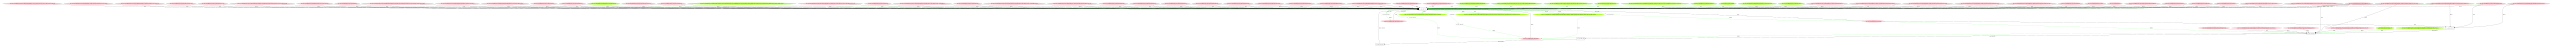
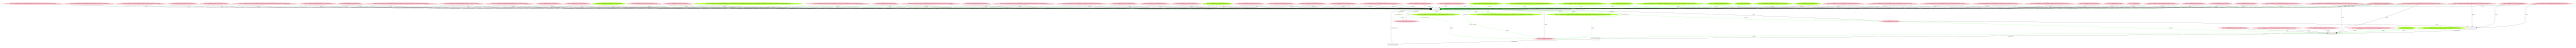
  digraph {
    fontname="Liberation Serif"
    rankdir=TB
    node [color=pink fontname="Liberation Serif" shape=oval style=filled]
    edge [color=black fontname="Liberation Serif"]
    n1 [color=black label="exe_name: null cmd: " shape=box style=solid]
    n2 [color=greenyellow label="exe_name: null cmd: " shape=box style=solid]
    n3 [color=greenyellow label="exe_name: null cmd: " shape=box style=solid]
    n4 [color=greenyellow label="exe_name: null cmd: " shape=box style=solid]
    n5 [color=greenyellow label="exe_name: null cmd: " shape=box style=solid]
    n6 [color=greenyellow label="path: /Device/HarddiskVolume2/USERS/ADMIN/APPDATA/ROAMING/MOZILLA/FIREFOX/PROFILES/LXKEHH21.DEFAULT/PLACES.SQLITE-WAL"]
    n7 [color=greenyellow label="path: /Device/HarddiskVolume2/Users/admin/AppData/Local/Temp/msohtmlclip1/01/clip_themedata.thmx"]
    n8 [color=greenyellow label="path: /Device/HarddiskVolume2/Users/admin/AppData/Roaming/Microsoft/Windows/Recent/AutomaticDestinations/a4a5324453625195.automaticDestinations-ms"]
    n9 [label="path: /Device/HarddiskVolume2/WINDOWS"]
    n10 [label="path: /Device/HarddiskVolume2/Users/admin"]
    n11 [label="path: /Device/HarddiskVolume2/WINDOWS/system32"]
    n12 [color=black label="exe_name: null cmd: " shape=box style=solid]
    n13 [color=black label="exe_name: null cmd: " shape=box style=solid]
    n14 [color=black label="exe_name: null cmd: " shape=box style=solid]
    n15 [label="path: /Device/HarddiskVolume2/Users/admin/AppData/Roaming/Microsoft/Windows/Themes"]
    n16 [label="path: /Device/HarddiskVolume2/Users/admin/AppData/Roaming"]
    n17 [label="path: /Device/HarddiskVolume2/Users/admin/AppData/Roaming/Microsoft/Windows/Themes/slideshow.ini"]
    n18 [color=greenyellow label="path: /Device/HarddiskVolume2/WINDOWS/System32/drivers/en-US/ACPI.sys.mui"]
    n19 [color=black label="exe_name: null cmd: " shape=box style=solid]
    n20 [label="path: /Device/HarddiskVolume2/Windows/System32/filemgmt.ntdll"]
    n21 [label="path: /Device/HarddiskVolume2/Windows/System32/en-US/filemgmt.dll.mui"]
    n22 [label="path: /Device/HarddiskVolume2/Users/admin/AppData/Local"]
    n23 [label="path: /Device/HarddiskVolume2/Users/admin/AppData/Local/Microsoft/Windows/Explorer/IconCacheToDelete"]
    n24 [label="path: /Device/HarddiskVolume2/Users/admin/AppData/Local/Microsoft/Windows/Explorer/iconcache_16.db"]
    n25 [label="path: /Device/HarddiskVolume2/Users/admin/AppData/Local/Microsoft/Windows/Explorer/iconcache_32.db"]
    n26 [color=greenyellow label="path: /Device/HarddiskVolume2/Users/admin/Documents"]
    n27 [color=greenyellow label="path: /Windows/System32/combase.dll"]
    n28 [label="path: /Device/HarddiskVolume2/Users/admin/AppData/Local/Microsoft/Windows/Explorer"]
    n29 [label="path: /Device/HarddiskVolume2/Users/admin/AppData/Local/Microsoft/Windows/Explorer/ThumbCacheToDelete"]
    n30 [label="path: /Device/HarddiskVolume2/Users/admin/AppData/Local/Microsoft/Windows/Explorer/thumbcache_idx.db"]
    n31 [label="path: /Device/HarddiskVolume2/Users/admin/AppData/Local/Microsoft/Windows/Explorer/thumbcache_16.db"]
    n32 [label="path: /Device/HarddiskVolume2/Users/admin/AppData/Local/Microsoft/Windows/Explorer/thumbcache_48.db"]
    n33 [label="path: /Device/HarddiskVolume2/Users/Public/Desktop"]
    n34 [label="path: /Device/HarddiskVolume2/Users/Public"]
    n35 [label="path: /Device/HarddiskVolume2"]
    n36 [label="path: /Device/HarddiskVolume2/Users/Public/Desktop/Mozilla Thunderbird.lnk"]
    n37 [label="path: /Device/HarddiskVolume2/Users/Public/Pictures"]
    n38 [label="path: /Device/HarddiskVolume2/Users/Public/Music"]
    n39 [label="path: /Device/HarddiskVolume2/Users/Public/Videos"]
    n40 [label="path: /Device/HarddiskVolume2/Users/admin/Desktop/20190502_elevate2_windows_Release"]
    n41 [label="path: /Device/HarddiskVolume2/Users/admin/Desktop/20190502_elevate2_windows_Release/elevate2_windows_Release/folder.gif"]
    n42 [label="path: /Device/HarddiskVolume2/Users/admin/Desktop/20190502_elevate2_windows_Release/elevate2_windows_Release/folder.jpg"]
    n43 [label="path: /Device/HarddiskVolume2/Users/admin/AppData/Local/Microsoft/Windows/Explorer/iconcache_idx.db"]
    n44 [label="path: /Device/HarddiskVolume2/Users/admin/AppData/Local/Microsoft/Windows/Explorer/iconcache_256.db"]
    n45 [label="path: /Device/HarddiskVolume2/Windows/System32/imageres.dll"]
    n46 [label="path: /Device/HarddiskVolume2/Users/admin/Desktop/firefox.lnk"]
    n47 [label="path: /Device/HarddiskVolume2/Users/admin/AppData/Roaming/Microsoft/Windows/Start Menu/Programs/System Tools/Command Prompt.lnk"]
    n48 [label="path: /Device/HarddiskVolume2/WINDOWS/system32/cmd.exe:Zone.Identifier"]
    n49 [label="path: /Device/HarddiskVolume2/Users/admin/AppData"]
    n50 [label="path: /Device/HarddiskVolume2/Users/admin/AppData/Roaming/Microsoft/Windows/Start Menu/Programs/System Tools/Command Prompt.lnk:Zone.Identifier"]
    n51 [label="path: /Device/HarddiskVolume2/Users/admin/AppData/Roaming/Microsoft/Windows/Start Menu"]
    n52 [label="path: /Device/HarddiskVolume2/WINDOWS/WinSxS/FileMaps/$$_system32_21f9a9c4a2f8b514.cdf-ms"]
    n53 [label="path: /Device/HarddiskVolume2/Users/admin/Desktop/%1"]
    n54 [label="path: /Device/HarddiskVolume2/Users/Public/Desktop/%1"]
    n55 [color=greenyellow label="path: /Device/HarddiskVolume2/Users/admin/AppData/Roaming/Microsoft/Windows/Start Menu/Programs"]
    n56 [color=greenyellow label="path: /Device/HarddiskVolume2/WINDOWS/www32/NOTEPAD.EXE"]
    n57 [label="path: /Device/HarddiskVolume2/Program Files/mozilla/firefox/firefox.exe"]
    n58 [label="path: /Device/HarddiskVolume2/Program Files/mozilla/firefox"]
    n59 [color=greenyellow label="path: /Device/HarddiskVolume2/USERS/ADMIN/APPDATA/LOCAL/MICROSOFT/OFFICE/15.0/WEBSERVICECACHE/ALLUSERS/CLIENTTEMPLATES.CONTENT.OFFICE.NET/SUPPORT-TEMPLATES-EN-US-MT78500733.PNG0"]
    n60 [label="path: /Device/HarddiskVolume2/Program Files/WindowsApps/Microsoft.WindowsStore_11811.1001.18.0_x64__8wekyb3d8bbwe/resources.pri"]
    n61 [label="path: /Device/HarddiskVolume2/Program Files/desktop.ini"]
    n62 [label="path: /Device/HarddiskVolume2/Program Files/WindowsApps/Microsoft.WindowsStore_11811.1001.18.0_x64__8wekyb3d8bbwe"]
    n63 [label="path: /Device/HarddiskVolume2/Program Files/WindowsApps"]
    n64 [label="path: /Device/HarddiskVolume2/Program Files/WindowsApps/Microsoft.WindowsStore_11811.1001.18.0_x64__8wekyb3d8bbwe/Assets"]
    n65 [label="path: /Device/HarddiskVolume2/Users/admin/AppData/Local/Microsoft/Windows/Explorer/thumbcache_32.db"]
    n66 [label="path: /Device/HarddiskVolume2/Users/admin/Desktop/upgather"]
    n67 [label="path: /Device/HarddiskVolume2/Users/admin/Desktop/sponspeck"]
    n68 [label="path: /Device/HarddiskVolume2/Users/admin/Desktop/soaproot"]
-   n69 [label="path: /Device/HarddiskVolume2/Users/admin/Desktop/ruthenium"]
+   n69 [label="path: /Device/HarddiskVolume2/Users/admin/Desktop/ruthenium" fillcolor=greenyellow]
    n70 [label="path: /Device/HarddiskVolume2/Users/admin/Desktop/preaseptic"]
    n71 [label="path: /Device/HarddiskVolume2/Users/admin/Desktop/outsprue"]
    n72 [label="path: /Device/HarddiskVolume2/Users/admin/Desktop/misdrove"]
    n73 [label="path: /Device/HarddiskVolume2/Users/admin/Desktop/enqueue"]
    n74 [label="path: /Device/HarddiskVolume2/Users/admin/Desktop/20190502_elevate2_windows_Release.zip"]
    n75 [label="path: /Device/HarddiskVolume2/Users/admin/Desktop/oldstyle"]
    n76 [label="path: /Device/HarddiskVolume2/Users/admin/Desktop/muscovitized"]
    n77 [color=greenyellow label="path: /Device/HarddiskVolume2/WINDOWS/SYSTEM32/SPPOBJS.DLL"]
    n78 [color=greenyellow label="path: /Device/HarddiskVolume2/Program Files/Microsoft Office 15/root/Office15/OSFROAMINGPROXY.DLL"]
    n79 [color=greenyellow label="path: /Device/HarddiskVolume2/Users/admin/Documents/Documents/Documents/Documents/arseniate.docx"]
    n80 [color=greenyellow label="path: /SystemRoot/System32/drivers/BasicRender.sys"]
    n81 [color=greenyellow label="path: /Device/HarddiskVolume2/Users/admin/AppData/Roaming/Microsoft/Word/www.quiznos.com307377222548658337/www.quiznos.com.docx.lnk"]
    n82 [color=greenyellow label="path: /Device/HarddiskVolume2/salt/bin/Lib/tempfile.pyc"]
    n83 [color=greenyellow label="path: /SystemRoot/System32/ntdll.dll"]
    n1 -> n2 [color=green label=FILE_EXEC]
    n1 -> n3 [color=green label=FILE_EXEC]
    n1 -> n4 [color=green label=FILE_EXEC]
    n1 -> n5 [color=green label=FILE_EXEC]
    n1 -> n6 [color=green label=WRITE]
    n1 -> n6 [color=green label=WRITE]
    n1 -> n7 [color=green label=WRITE]
    n1 -> n8 [color=green label=WRITE]
    n2 -> n9 [color=green label=WRITE]
    n3 -> n9 [color=green label=WRITE]
    n3 -> n10 [color=green label=WRITE]
    n4 -> n9 [color=green label=WRITE]
    n5 -> n11 [color=green label=WRITE]
    n8 -> n1 [color=green label=READ]
    n9 -> n1 [label=READ]
    n10 -> n1 [label=READ]
    n10 -> n12 [label=READ]
    n11 -> n1 [label=READ]
    n12 -> n13 [label=PROC_CREATE]
    n13 -> n9 [color=green label=WRITE]
    n13 -> n10 [color=green label=WRITE]
    n13 -> n14 [label=PROC_CREATE]
    n14 -> n19 [label=PROC_CREATE]
    n15 -> n1 [label=READ]
    n15 -> n12 [label=READ]
    n16 -> n1 [color=green label=READ]
    n16 -> n12 [label=READ]
    n17 -> n1 [label=READ]
    n17 -> n12 [label=READ]
    n18 -> n1 [color=green label=READ]
    n19 -> n1 [label=PROC_CREATE]
    n20 -> n13 [label=READ]
    n21 -> n13 [label=READ]
    n22 -> n1 [label=READ]
    n22 -> n13 [label=READ]
    n23 -> n13 [label=READ]
    n24 -> n1 [label=READ]
    n24 -> n13 [label=READ]
    n25 -> n13 [label=READ]
    n26 -> n1 [color=green label=READ]
    n27 -> n13 [color=green label=READ]
    n28 -> n1 [label=READ]
    n29 -> n1 [label=READ]
    n30 -> n1 [label=READ]
    n31 -> n1 [label=READ]
    n32 -> n1 [label=READ]
    n33 -> n1 [label=READ]
    n34 -> n1 [label=READ]
    n35 -> n1 [label=READ]
    n36 -> n1 [label=READ]
    n37 -> n1 [label=READ]
    n38 -> n1 [label=READ]
    n39 -> n1 [label=READ]
    n40 -> n1 [label=READ]
    n41 -> n1 [label=READ]
    n42 -> n1 [label=READ]
    n43 -> n1 [label=READ]
    n44 -> n1 [label=READ]
    n45 -> n1 [label=READ]
    n46 -> n1 [label=READ]
    n47 -> n1 [label=READ]
    n48 -> n1 [label=READ]
    n49 -> n1 [label=READ]
    n50 -> n1 [label=READ]
    n51 -> n1 [label=READ]
    n52 -> n1 [label=READ]
    n53 -> n1 [label=READ]
    n54 -> n1 [label=READ]
    n55 -> n13 [color=green label=READ]
    n56 -> n1 [color=green label=READ]
    n57 -> n1 [label=READ]
    n58 -> n1 [label=READ]
    n59 -> n1 [color=green label=READ]
    n60 -> n1 [label=READ]
    n61 -> n1 [label=READ]
    n62 -> n1 [label=READ]
    n63 -> n1 [label=READ]
    n64 -> n1 [label=READ]
    n65 -> n1 [label=READ]
    n66 -> n1 [label=READ]
    n67 -> n1 [label=READ]
    n68 -> n1 [label=READ]
    n69 -> n1 [label=READ]
    n70 -> n1 [label=READ]
    n71 -> n1 [label=READ]
    n72 -> n1 [label=READ]
    n73 -> n1 [label=READ]
    n74 -> n1 [label=READ]
    n75 -> n1 [label=READ]
    n76 -> n1 [label=READ]
    n77 -> n1 [color=green label=READ]
    n78 -> n1 [color=green label=READ]
    n79 -> n1 [color=green label=READ]
    n80 -> n1 [color=green label=READ]
    n81 -> n1 [color=green label=READ]
    n82 -> n1 [color=green label=READ]
    n83 -> n1 [color=green label=READ]
  }
